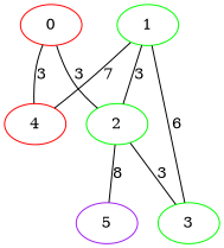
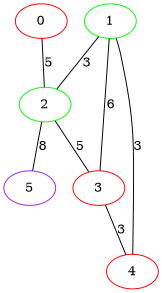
  graph {
    node [color=green weight=1]
    2 [weight=2]
    0 [color=red]
    1
-   3 [weight=2]
+   3 [color=red weight=2]
    4 [color=red]
    5 [color=purple weight=4]
-   2 -- 3 [label=3]
+   2 -- 3 [label=5]
    2 -- 5 [label=8]
-   0 -- 2 [label=3]
+   0 -- 2 [label=5]
    1 -- 2 [label=3]
    1 -- 3 [label=6]
-   1 -- 4 [label=7]
-   0 -- 4 [label=3]
+   1 -- 4 [label=3]
+   3 -- 4 [label=3]
  }
